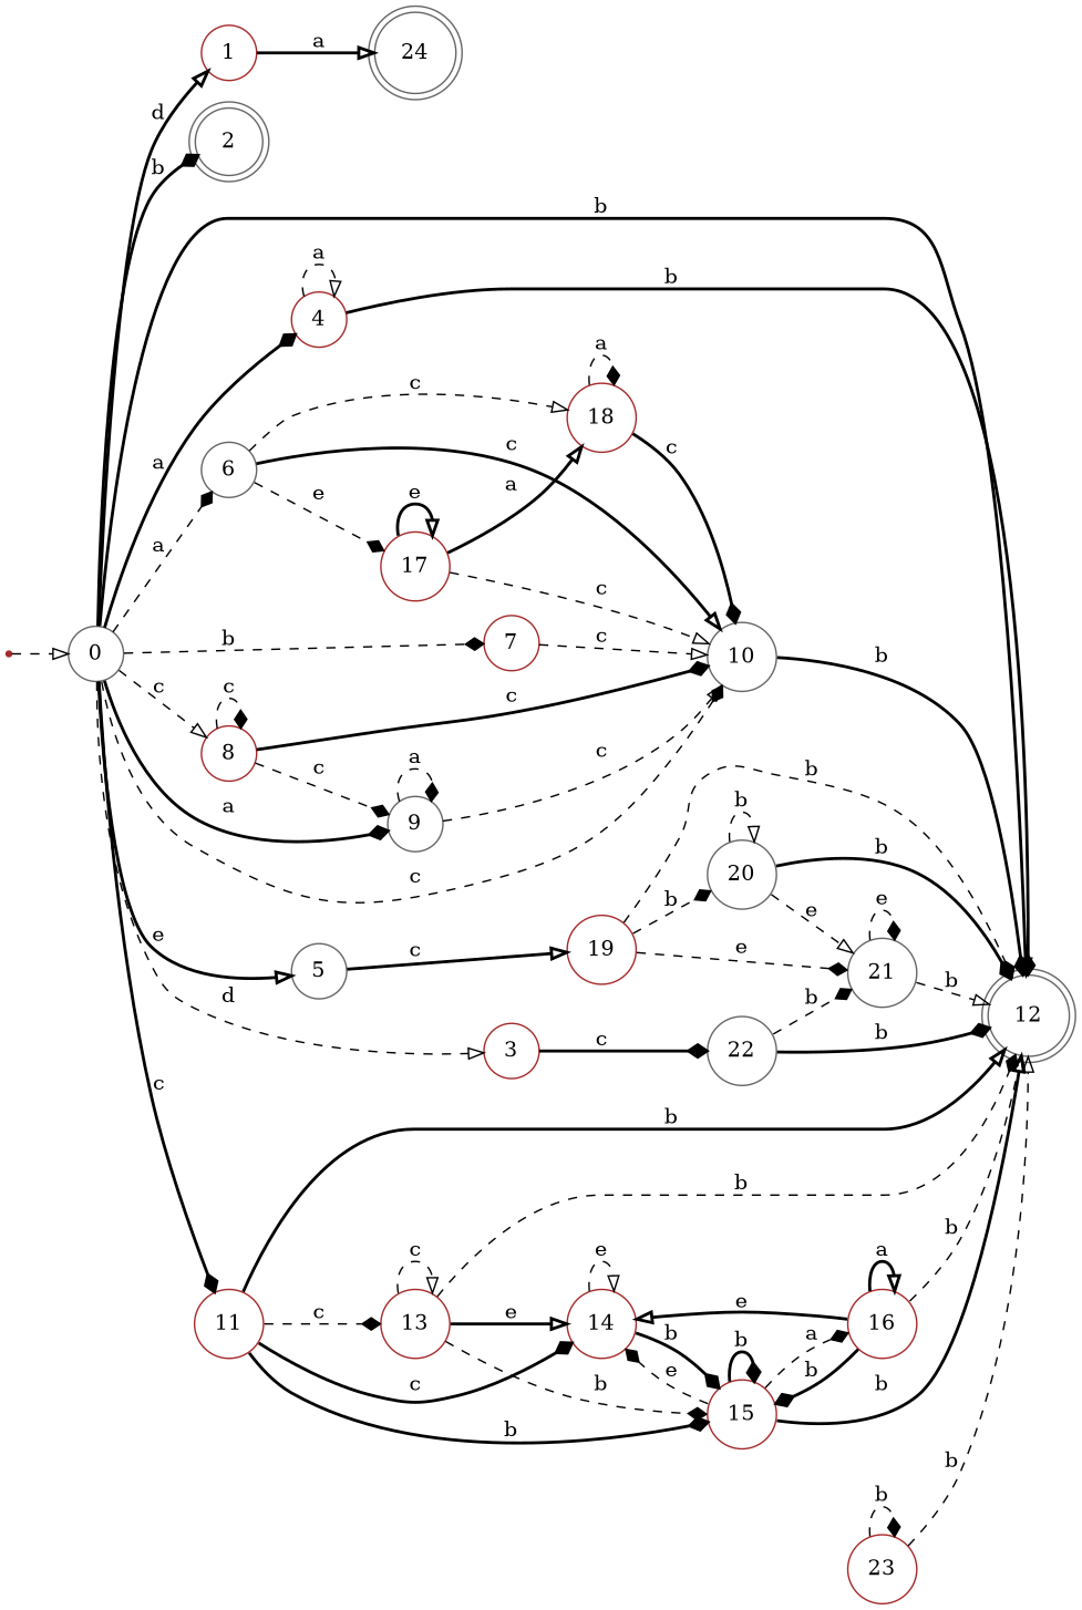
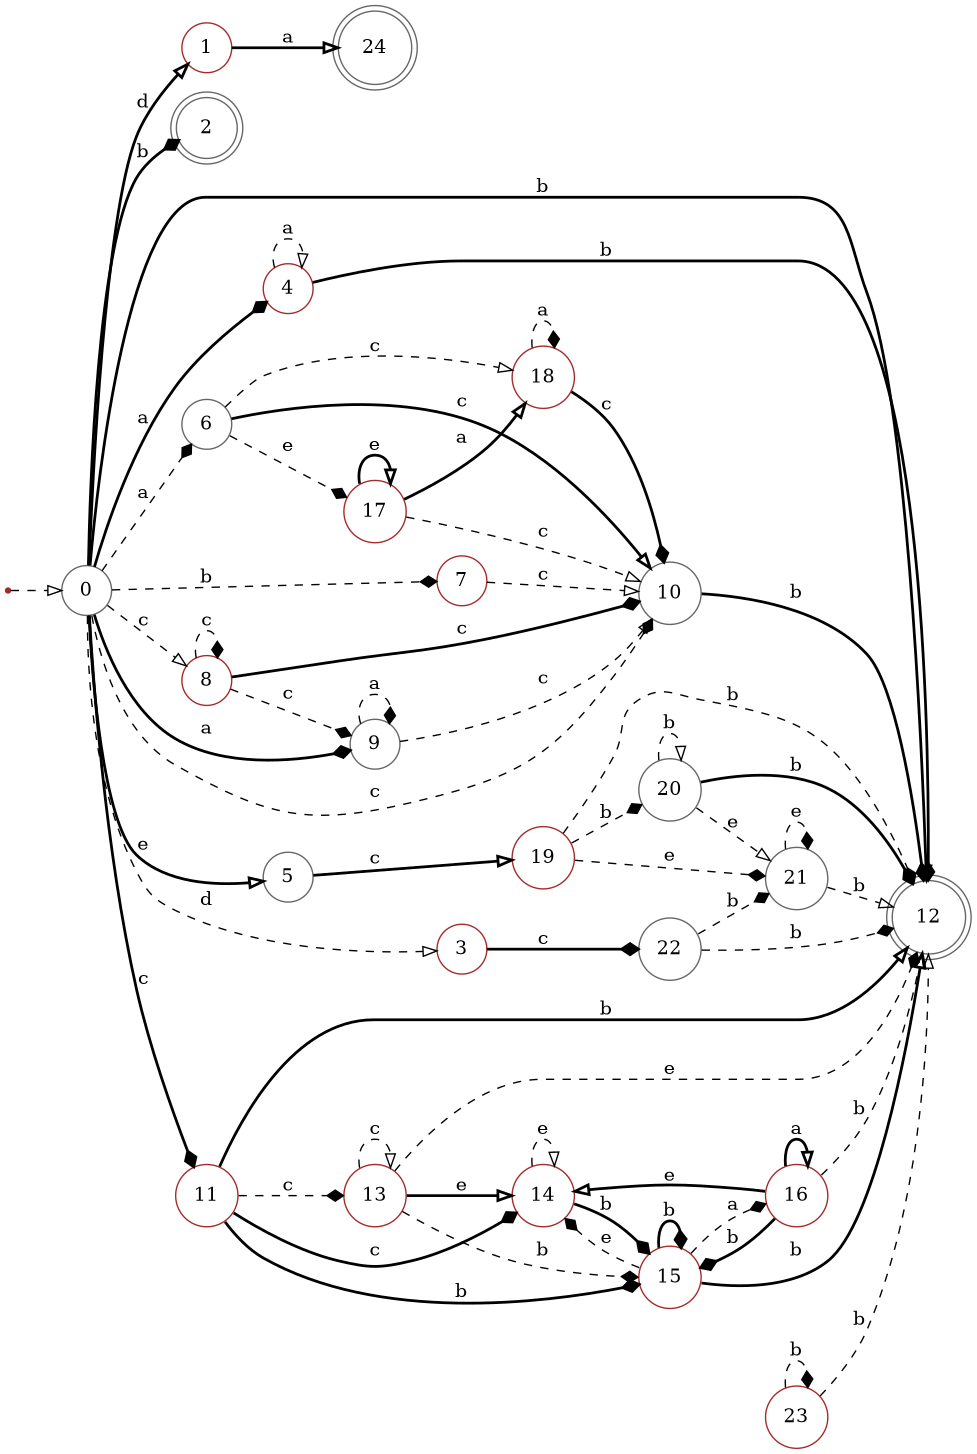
  digraph {
    rankdir=LR
    node [color=brown shape=circle]
    edge [arrowhead=diamond style=dashed]
    dummy0 [shape=point]
    0 [color=gray40]
    1
    2 [color=gray40 shape=doublecircle]
    3
    4
    5 [color=gray40]
    6 [color=gray40]
    7
    8
    9 [color=gray40]
    10 [color=gray40]
    11
    12 [color=gray40 shape=doublecircle]
    24 [color=gray40 shape=doublecircle]
    22 [color=gray40]
    19
    17
    18
    13
    14
    15
    21 [color=gray40]
    20 [color=gray40]
    16
    23
    dummy0 -> 0 [arrowhead=onormal]
    0 -> 1 [arrowhead=onormal label=d style=bold]
    0 -> 2 [label=b style=bold]
    0 -> 3 [arrowhead=onormal label=d]
    0 -> 4 [label=a style=bold]
    0 -> 5 [arrowhead=onormal label=e style=bold]
    0 -> 6 [label=a]
    0 -> 7 [label=b]
    0 -> 8 [arrowhead=onormal label=c]
    0 -> 9 [label=a style=bold]
    0 -> 10 [label=c]
    0 -> 11 [label=c style=bold]
    0 -> 12 [arrowhead=onormal label=b style=bold]
    1 -> 24 [arrowhead=onormal label=a style=bold]
    3 -> 22 [label=c style=bold]
    4 -> 4 [arrowhead=onormal label=a]
    4 -> 12 [label=b style=bold]
    5 -> 19 [arrowhead=onormal label=c style=bold]
    6 -> 10 [arrowhead=onormal label=c style=bold]
    6 -> 17 [label=e]
    6 -> 18 [arrowhead=onormal label=c]
    7 -> 10 [arrowhead=onormal label=c]
    8 -> 8 [label=c]
    8 -> 9 [label=c]
    8 -> 10 [label=c style=bold]
    9 -> 9 [label=a]
    9 -> 10 [arrowhead=onormal label=c]
    10 -> 12 [label=b style=bold]
    11 -> 12 [arrowhead=onormal label=b style=bold]
    11 -> 13 [label=c]
    11 -> 14 [label=c style=bold]
    11 -> 15 [label=b style=bold]
-   22 -> 12 [label=b style=bold]
+   22 -> 12 [label=b]
    22 -> 21 [label=b]
    19 -> 12 [label=b]
    19 -> 21 [label=e]
    19 -> 20 [label=b]
    17 -> 10 [arrowhead=onormal label=c]
    17 -> 17 [arrowhead=onormal label=e style=bold]
    17 -> 18 [arrowhead=onormal label=a style=bold]
    18 -> 10 [label=c style=bold]
    18 -> 18 [label=a]
-   13 -> 12 [label=b]
+   13 -> 12 [label=e]
    13 -> 13 [arrowhead=onormal label=c]
    13 -> 14 [arrowhead=onormal label=e style=bold]
    13 -> 15 [label=b]
    14 -> 14 [arrowhead=onormal label=e]
    14 -> 15 [label=b style=bold]
    15 -> 12 [arrowhead=onormal label=b style=bold]
    15 -> 14 [label=e]
    15 -> 15 [label=b style=bold]
    15 -> 16 [label=a]
    21 -> 12 [arrowhead=onormal label=b]
    21 -> 21 [label=e]
    20 -> 12 [label=b style=bold]
    20 -> 21 [arrowhead=onormal label=e]
    20 -> 20 [arrowhead=onormal label=b]
    16 -> 12 [arrowhead=onormal label=b]
    16 -> 14 [arrowhead=onormal label=e style=bold]
    16 -> 15 [label=b style=bold]
    16 -> 16 [arrowhead=onormal label=a style=bold]
    23 -> 12 [arrowhead=onormal label=b]
    23 -> 23 [label=b]
  }
